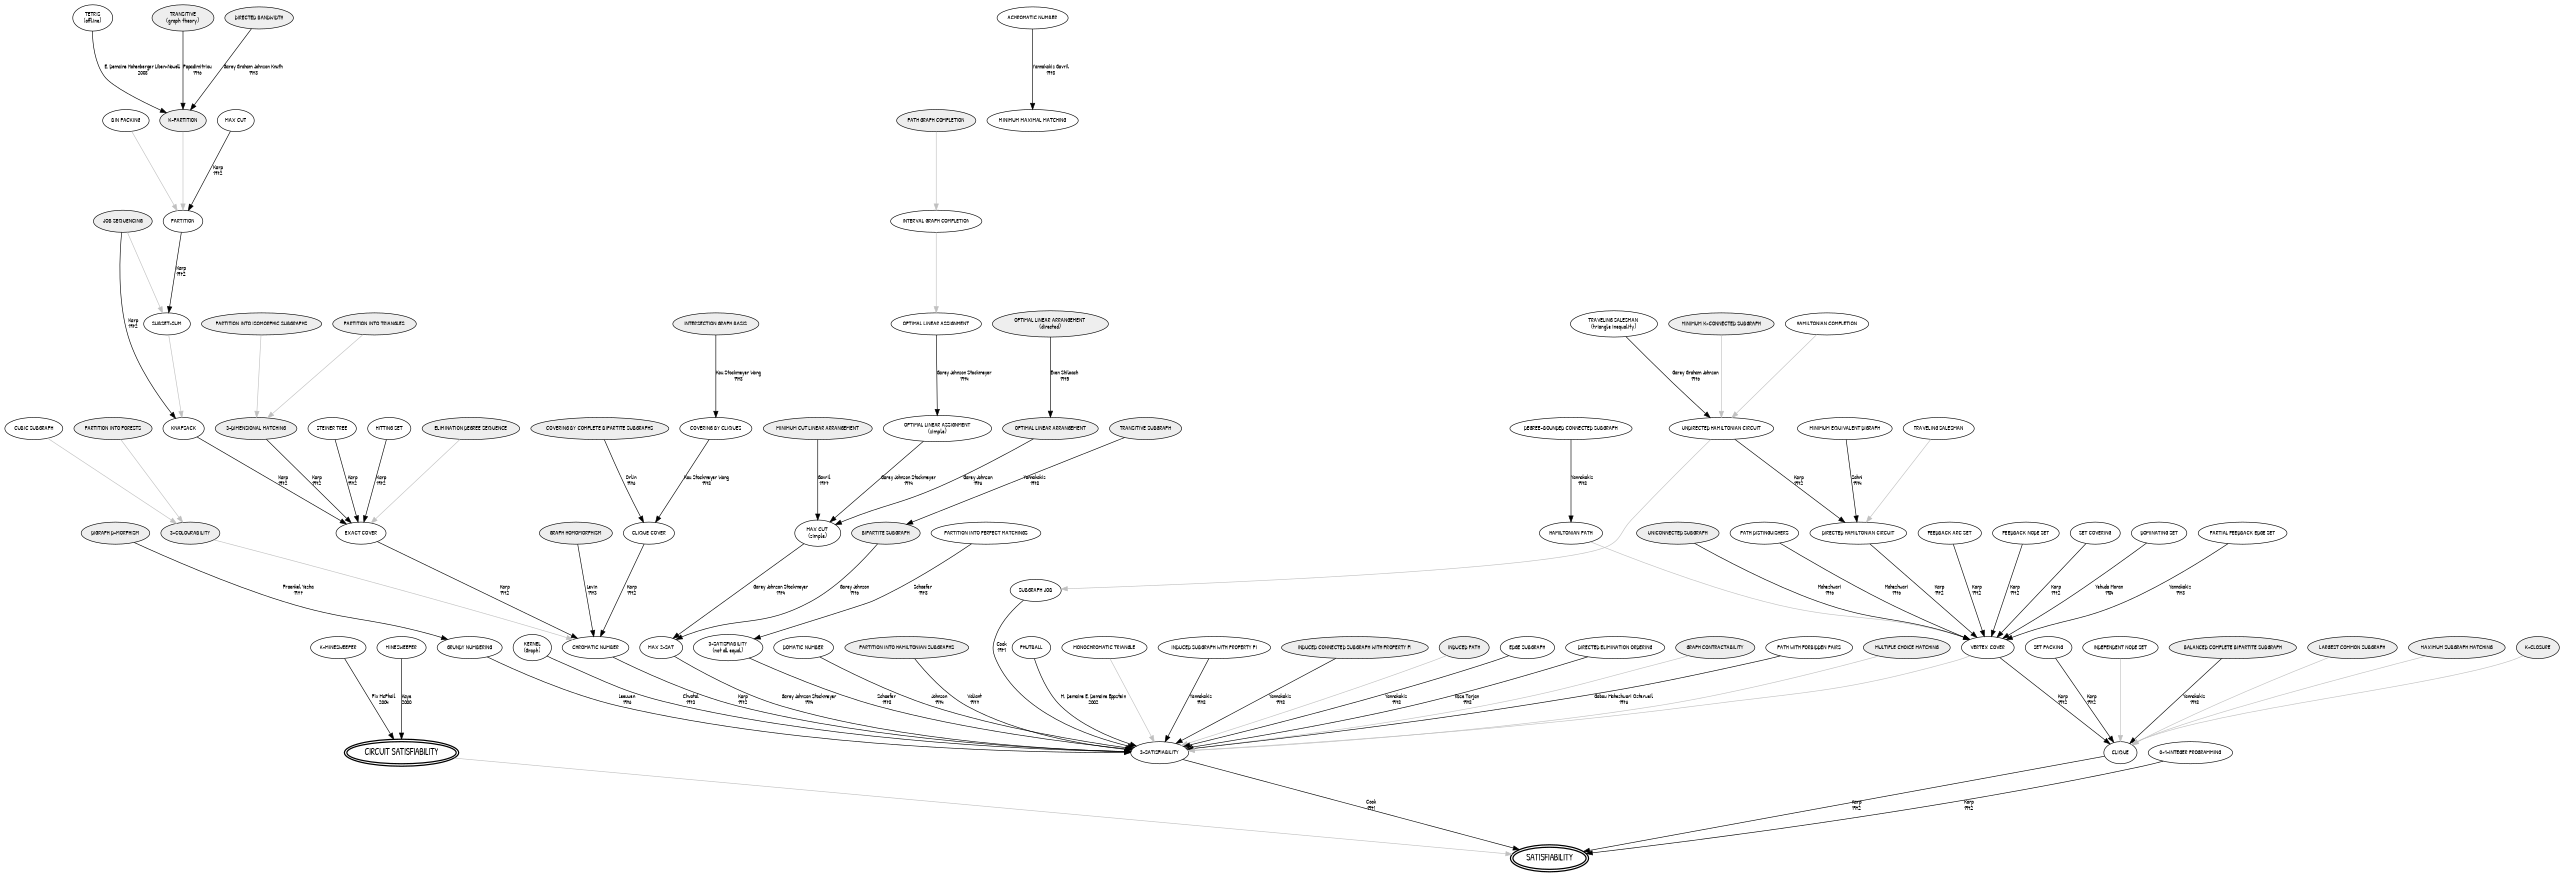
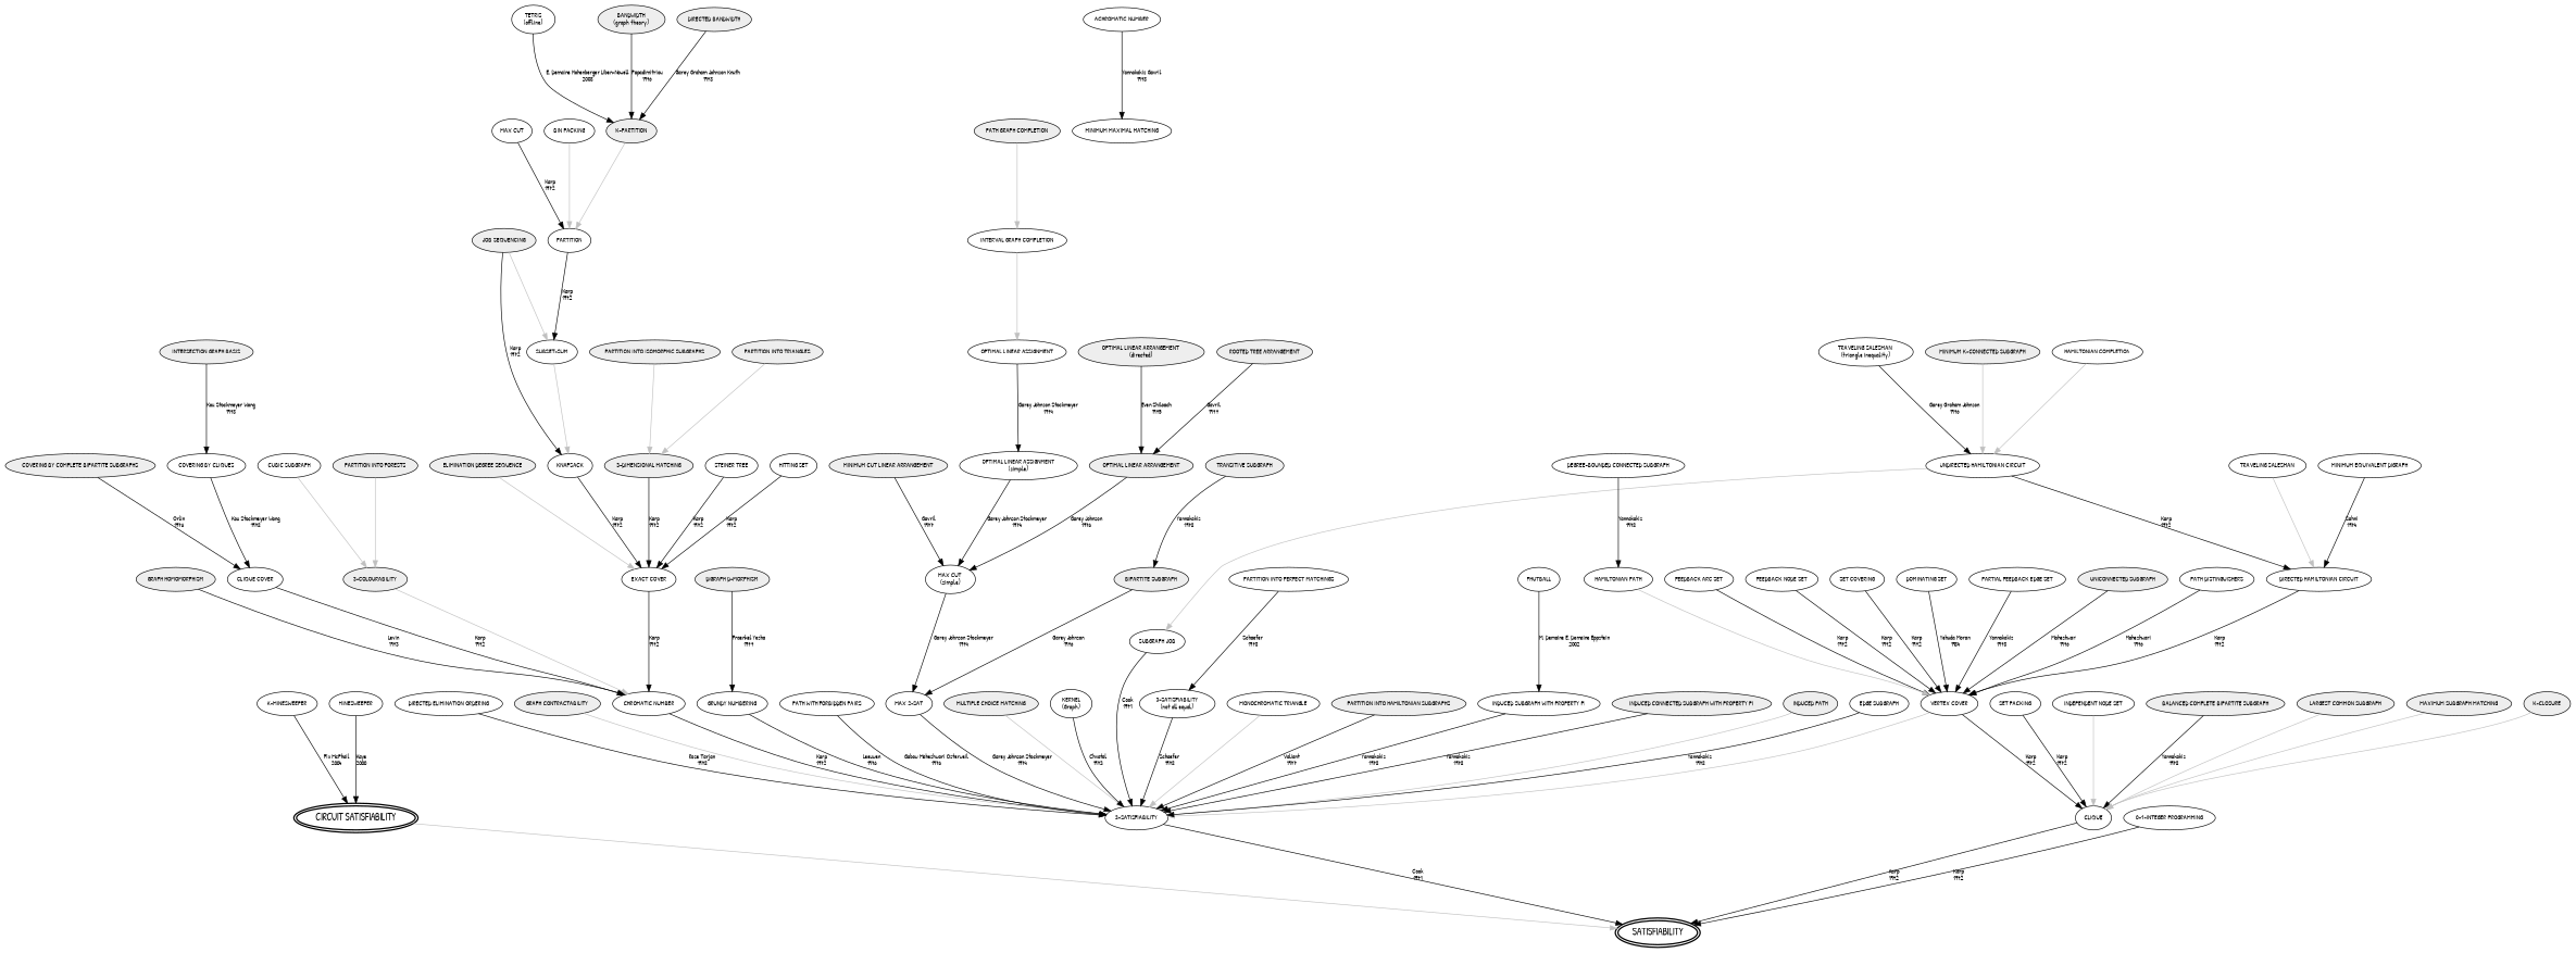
  digraph {
    fontname="Patrick Hand"
    ranksep=1.5
    splines=true
    node [fontname="Patrick Hand" fontsize=10]
    edge [fontname="Patrick Hand" fontsize=9]
    n1 [fontsize=14 label=SATISFIABILITY peripheries=2 shape=ellipse style=bold]
    n2 [fillcolor="#eeeeee" fontsize=14 label="CIRCUIT SATISFIABILITY" peripheries=2 shape=ellipse style=bold]
    n3 [label="MAX CUT"]
    n4 [label=PARTITION]
    n5 [label="SUBSET-SUM"]
    n6 [fillcolor="#eeeeee" label="JOB SEQUENCING" style=filled]
    n7 [label=KNAPSACK]
    n8 [label="EXACT COVER"]
    n9 [label="CHROMATIC NUMBER"]
    n10 [fillcolor="#eeeeee" label="3-DIMENSIONAL MATCHING" style=filled]
    n11 [label="STEINER TREE"]
    n12 [label="HITTING SET"]
    n13 [label="3-SATISFIABILITY"]
    n14 [label="CLIQUE COVER"]
    n15 [label="UNDIRECTED HAMILTONIAN CIRCUIT"]
    n16 [label="DIRECTED HAMILTONIAN CIRCUIT"]
    n17 [label="SUBGRAPH JOB"]
    n18 [label="VERTEX COVER"]
    n19 [label=CLIQUE]
    n20 [label="FEEDBACK ARC SET"]
    n21 [label="FEEDBACK NODE SET"]
    n22 [label="SET COVERING"]
    n23 [label="0-1-INTEGER PROGRAMMING"]
    n24 [label="SET PACKING"]
    n25 [label="INDEPENDENT NODE SET"]
    n26 [label="BIN PACKING"]
    n27 [label="TRAVELING SALESMAN"]
    n28 [label="TRAVELING SALESMAN \n(triangle inequality)"]
    n29 [label="DOMINATING SET"]
    n30 [fillcolor="#eeeeee" label="3-COLOURABILITY" style=filled]
    n31 [fillcolor="#eeeeee" label="K-PARTITION" style=filled]
    n32 [label="MAX 2-SAT"]
    n33 [label="MAX CUT \n(simple)"]
    n34 [label="OPTIMAL LINEAR ASSIGNMENT\n(simple)"]
    n35 [label="OPTIMAL LINEAR ASSIGNMENT"]
-   n36 [label="DOMATIC NUMBER"]
    n37 [label="TETRIS\n(offline)"]
    n38 [label="K-MINESWEEPER"]
    n39 [label=MINESWEEPER]
    n40 [label=PHUTBALL]
    n41 [label="ACHROMATIC NUMBER"]
    n42 [label="MINIMUM MAXIMAL MATCHING"]
    n43 [label="MONOCHROMATIC TRIANGLE"]
    n44 [label="PARTIAL FEEDBACK EDGE SET"]
    n45 [fillcolor="#eeeeee" label="PARTITION INTO TRIANGLES" style=filled]
    n46 [fillcolor="#eeeeee" label="PARTITION INTO ISOMORPHIC SUBGRAPHS" style=filled]
    n47 [fillcolor="#eeeeee" label="PARTITION INTO HAMILTONIAN SUBGRAPHS" style=filled]
    n48 [fillcolor="#eeeeee" label="PARTITION INTO FORESTS" style=filled]
    n49 [label="3-SATISFIABILITY\n(not all equal)"]
    n50 [label="PARTITION INTO PERFECT MATCHINGS"]
    n51 [label="COVERING BY CLIQUES"]
    n52 [fillcolor="#eeeeee" label="COVERING BY COMPLETE BIPARTITE SUBGRAPHS" style=filled]
    n53 [label="INDUCED SUBGRAPH WITH PROPERTY PI"]
    n54 [fillcolor="#eeeeee" label="INDUCED CONNECTED SUBGRAPH WITH PROPERTY PI" style=filled]
    n55 [fillcolor="#eeeeee" label="INDUCED PATH" style=filled]
    n56 [fillcolor="#eeeeee" label="BALANCED COMPLETE BIPARTITE SUBGRAPH" style=filled]
    n57 [fillcolor="#eeeeee" label="BIPARTITE SUBGRAPH" style=filled]
    n58 [label="DEGREE-BOUNDED CONNECTED SUBGRAPH"]
    n59 [label="HAMILTONIAN PATH"]
    n60 [label="EDGE SUBGRAPH"]
    n61 [fillcolor="#eeeeee" label="TRANSITIVE SUBGRAPH" style=filled]
    n62 [fillcolor="#eeeeee" label="UNICONNECTED SUBGRAPH" style=filled]
    n63 [fillcolor="#eeeeee" label="MINIMUM K-CONNECTED SUBGRAPH" style=filled]
    n64 [label="CUBIC SUBGRAPH"]
    n65 [label="MINIMUM EQUIVALENT DIGRAPH"]
    n66 [label="HAMILTONIAN COMPLETION"]
    n67 [label="INTERVAL GRAPH COMPLETION"]
    n68 [fillcolor="#eeeeee" label="PATH GRAPH COMPLETION" style=filled]
-   n69 [fillcolor="#eeeeee" label="TRANSITIVE\n(graph theory)" style=filled]
+   n69 [fillcolor="#eeeeee" label="BANDWIDTH\n(graph theory)" style=filled]
    n70 [fillcolor="#eeeeee" label="DIRECTED BANDWIDTH" style=filled]
    n71 [fillcolor="#eeeeee" label="OPTIMAL LINEAR ARRANGEMENT \n(directed)" style=filled]
    n72 [fillcolor="#eeeeee" label="OPTIMAL LINEAR ARRANGEMENT" style=filled]
    n73 [fillcolor="#eeeeee" label="MINIMUM CUT LINEAR ARRANGEMENT" style=filled]
+   n74 [fillcolor="#eeeeee" label="ROOTED TREE ARRANGEMENT" style=filled]
    n75 [label="DIRECTED ELIMINATION ORDERING"]
    n76 [fillcolor="#eeeeee" label="ELIMINATION DEGREE SEQUENCE" style=filled]
    n77 [fillcolor="#eeeeee" label="LARGEST COMMON SUBGRAPH" style=filled]
    n78 [fillcolor="#eeeeee" label="MAXIMUM SUBGRAPH MATCHING" style=filled]
    n79 [fillcolor="#eeeeee" label="GRAPH CONTRACTABILITY" style=filled]
    n80 [fillcolor="#eeeeee" label="GRAPH HOMOMORPHISM" style=filled]
    n81 [label="PATH WITH FORBIDDEN PAIRS"]
    n82 [label="GRUNDY NUMBERING"]
    n83 [fillcolor="#eeeeee" label="DIGRAPH D-MORPHISM" style=filled]
    n84 [fillcolor="#eeeeee" label="MULTIPLE CHOICE MATCHING" style=filled]
    n85 [label="KERNEL\n(Graph)"]
    n86 [fillcolor="#eeeeee" label="K-CLOSURE" style=filled]
    n87 [fillcolor="#eeeeee" label="INTERSECTION GRAPH BASIS" style=filled]
    n88 [label="PATH DISTINGUISHERS"]
    n2 -> n1 [color=gray]
    n3 -> n4 [label="Karp\n1972"]
    n4 -> n5 [label="Karp\n1972"]
    n5 -> n7 [color=gray]
    n6 -> n5 [color=gray]
    n6 -> n7 [label="Karp\n1972"]
    n7 -> n8 [label="Karp\n1972"]
    n8 -> n9 [label="Karp\n1972"]
    n9 -> n13 [label="Karp\n1972"]
    n10 -> n8 [label="Karp\n1972"]
    n11 -> n8 [label="Karp\n1972"]
    n12 -> n8 [label="Karp\n1972"]
    n13 -> n1 [label="Cook\n1971"]
    n14 -> n9 [label="Karp\n1972"]
    n15 -> n16 [label="Karp\n1972"]
    n15 -> n17 [color=gray]
    n16 -> n18 [label="Karp\n1972"]
    n17 -> n13 [label="Cook\n1971"]
    n18 -> n13 [color=gray]
    n18 -> n19 [label="Karp\n1972"]
    n19 -> n1 [label="Karp\n1972"]
    n20 -> n18 [label="Karp\n1972"]
    n21 -> n18 [label="Karp\n1972"]
    n22 -> n18 [label="Karp\n1972"]
    n23 -> n1 [label="Karp\n1972"]
    n24 -> n19 [label="Karp\n1972"]
    n25 -> n19 [color=gray]
    n26 -> n4 [color=gray]
    n27 -> n16 [color=gray]
    n28 -> n15 [label="Garey Graham Johnson\n1976"]
    n29 -> n18 [label="Yehuda Moran\n1984"]
    n30 -> n9 [color=gray]
    n31 -> n4 [color=gray]
    n32 -> n13 [label="Garey Johnson Stockmeyer\n1974"]
    n33 -> n32 [label="Garey Johnson Stockmeyer\n1974"]
    n34 -> n33 [label="Garey Johnson Stockmeyer\n1974"]
    n35 -> n34 [label="Garey Johnson Stockmeyer\n1974"]
-   n36 -> n13 [label="Johnson\n1974"]
    n37 -> n31 [label="E. Demaine Hohenberger Liben-Nowell\n2008"]
    n38 -> n2 [label="Fix McPhail\n2004"]
    n39 -> n2 [label="Kaye\n2000"]
-   n40 -> n13 [label="M. Demaine E. Demaine Eppstein\n2002"]
+   n40 -> n53 [label="M. Demaine E. Demaine Eppstein\n2002"]
    n41 -> n42 [label="Yannakakis Gavril\n1978"]
    n43 -> n13 [color=gray]
    n44 -> n18 [label="Yannakakis\n1978"]
    n45 -> n10 [color=gray]
    n46 -> n10 [color=gray]
    n47 -> n13 [label="Valiant\n1977"]
    n48 -> n30 [color=gray]
    n49 -> n13 [label="Schaefer\n1978"]
    n50 -> n49 [label="Schaefer\n1978"]
    n51 -> n14 [label="Kou Stockmeyer Wong\n1978"]
    n52 -> n14 [label="Orlin\n1976"]
    n53 -> n13 [label="Yannakakis\n1978"]
    n54 -> n13 [label="Yannakakis\n1978"]
    n55 -> n13 [color=gray]
    n56 -> n19 [label="Yannakakis\n1978"]
    n57 -> n32 [label="Garey Johnson\n1976"]
    n58 -> n59 [label="Yannakakis\n1978"]
    n59 -> n18 [color=gray]
    n60 -> n13 [label="Yannakakis\n1978"]
    n61 -> n57 [label="Yannakakis\n1978"]
    n62 -> n18 [label="Maheshwari\n1976"]
    n63 -> n15 [color=gray]
    n64 -> n30 [color=gray]
    n65 -> n16 [label="Sahni\n1974"]
    n66 -> n15 [color=gray]
    n67 -> n35 [color=gray]
    n68 -> n67 [color=gray]
    n69 -> n31 [label="Papadimitriou\n1976"]
    n70 -> n31 [label="Garey Graham Johnson Knuth\n1978"]
    n71 -> n72 [label="Even Shiloach\n1975"]
    n72 -> n33 [label="Garey Johnson\n1976"]
    n73 -> n33 [label="Gavril\n1977"]
+   n74 -> n72 [label="Gavril\n1977"]
    n75 -> n13 [label="Rose Tarjan\n1978"]
    n76 -> n8 [color=gray]
    n77 -> n19 [color=gray]
    n78 -> n19 [color=gray]
    n79 -> n13 [color=gray]
    n80 -> n9 [label="Levin\n1973"]
    n81 -> n13 [label="Gabow Maheshwari Osterweil\n1976"]
    n82 -> n13 [label="Leeuwen\n1976"]
    n83 -> n82 [label="Fraenkel Yesha\n1977"]
    n84 -> n13 [color=gray]
    n85 -> n13 [label="Chvatal\n1973"]
    n86 -> n19 [color=gray]
    n87 -> n51 [label="Kou Stockmeyer Wong\n1978"]
    n88 -> n18 [label="Maheshwari\n1976"]
  }
